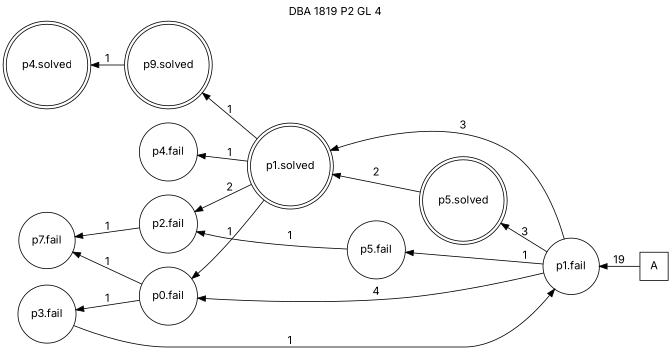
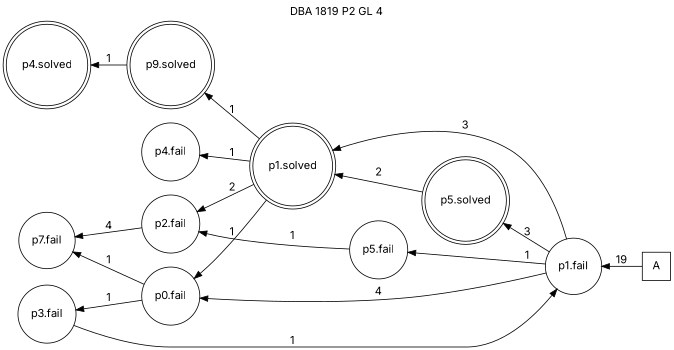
  digraph {
    fontname=Inter
    label=" DBA 1819 P2 GL 4 "
    labelloc=tl
    rankdir=RL
    node [fontname=Inter shape=circle]
    edge [fontname=Inter]
    n1 [label=A shape=square]
    n2 [label="p1.fail"]
    n3 [label="p0.fail"]
    n4 [label="p1.solved" shape=doublecircle]
    n5 [label="p5.fail"]
    n6 [label="p5.solved" shape=doublecircle]
    n7 [label="p3.fail"]
    n8 [label="p7.fail"]
    n9 [label="p4.fail"]
    n10 [label="p2.fail"]
    n11 [label="p9.solved" shape=doublecircle]
    n12 [label="p4.solved" shape=doublecircle]
    n1 -> n2 [label=19]
    n2 -> n3 [label=4]
    n2 -> n4 [label=3]
    n2 -> n5 [label=1]
    n2 -> n6 [label=3]
    n3 -> n7 [label=1]
    n3 -> n8 [label=1]
    n4 -> n3 [label=1]
    n4 -> n9 [label=1]
    n4 -> n10 [label=2]
    n4 -> n11 [label=1]
    n5 -> n10 [label=1]
    n6 -> n4 [label=2]
    n7 -> n2 [label=1]
-   n10 -> n8 [label=1]
+   n10 -> n8 [label=4]
    n11 -> n12 [label=1]
  }
